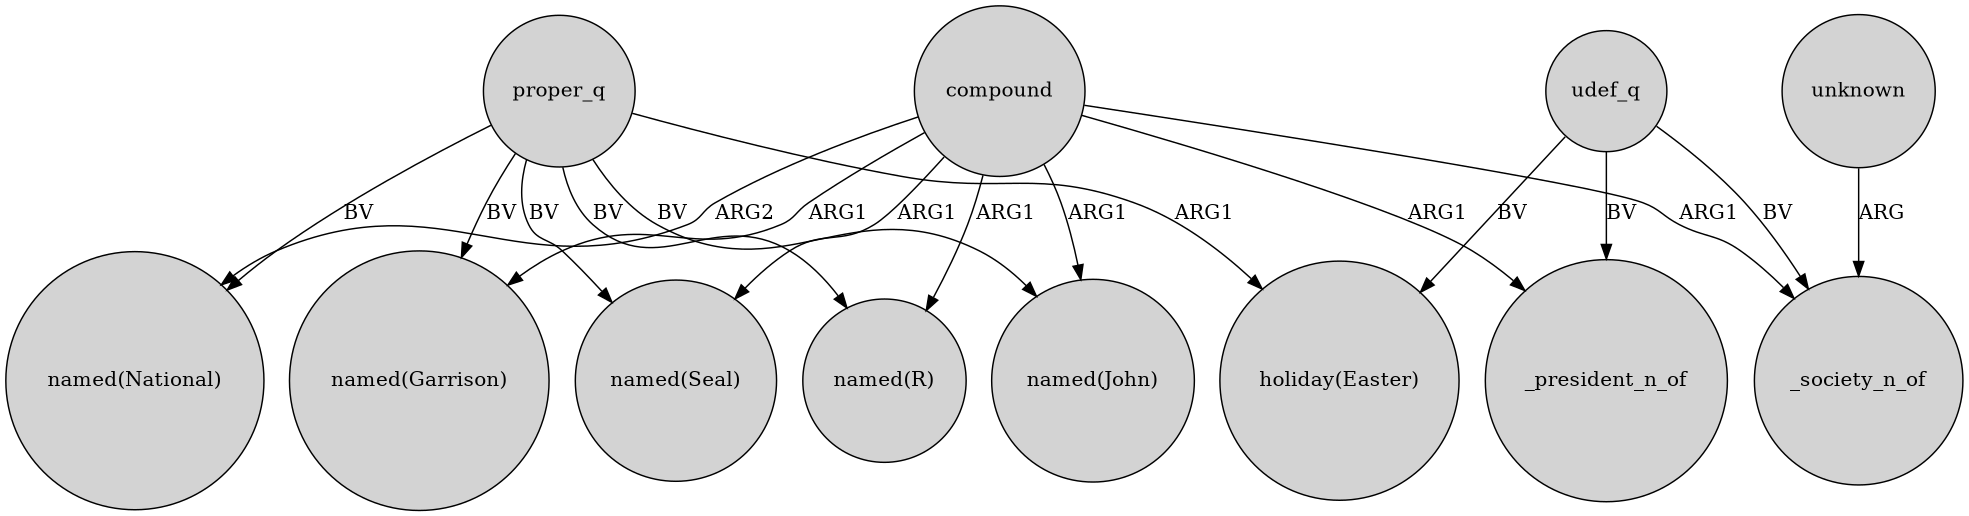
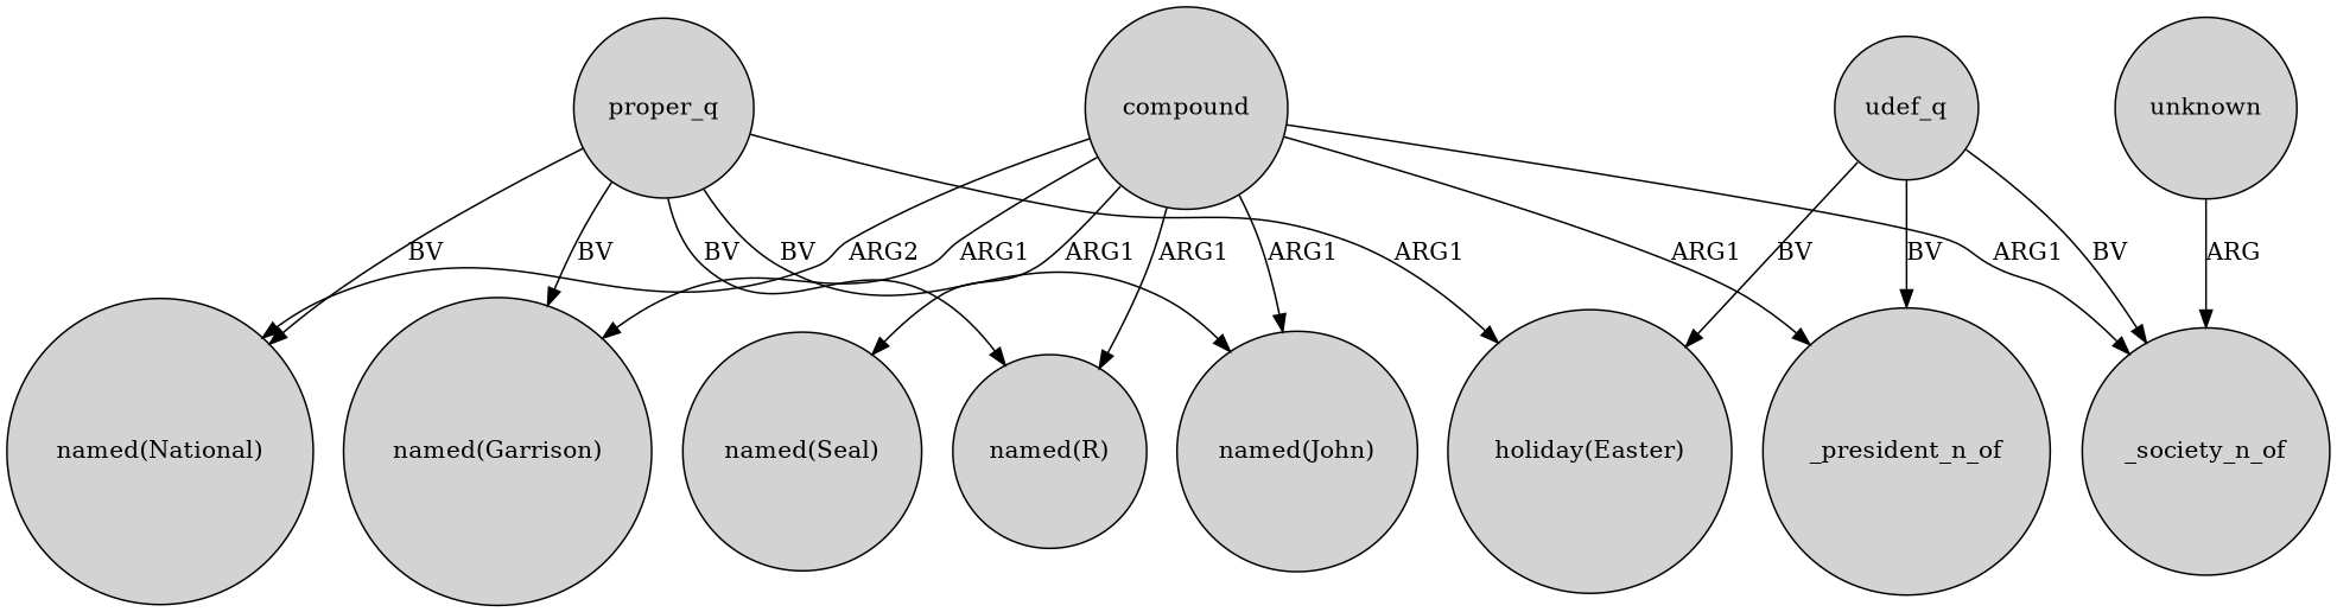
  digraph {
    node [shape=circle style=filled]
    compound
    "named(Garrison)"
    "named(John)"
    _society_n_of
    "named(R)"
    _president_n_of
    "named(Seal)"
    "named(National)"
    unknown
    proper_q
    "holiday(Easter)"
    udef_q
    compound -> "named(Garrison)" [label=ARG1]
    compound -> "named(John)" [label=ARG1]
    compound -> _society_n_of [label=ARG1]
    compound -> "named(R)" [label=ARG1]
    compound -> _president_n_of [label=ARG1]
    compound -> "named(Seal)" [label=ARG1]
    compound -> "named(National)" [label=ARG2]
    unknown -> _society_n_of [label=ARG]
    proper_q -> "named(Garrison)" [label=BV]
    proper_q -> "named(John)" [label=BV]
    proper_q -> "named(R)" [label=BV]
-   proper_q -> "named(Seal)" [label=BV]
    proper_q -> "named(National)" [label=BV]
    proper_q -> "holiday(Easter)" [label=ARG1]
    udef_q -> _society_n_of [label=BV]
    udef_q -> _president_n_of [label=BV]
    udef_q -> "holiday(Easter)" [label=BV]
  }
